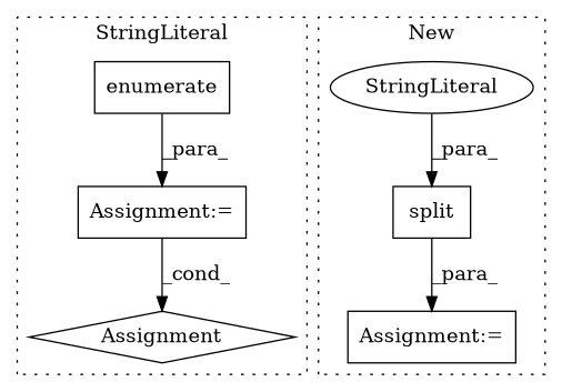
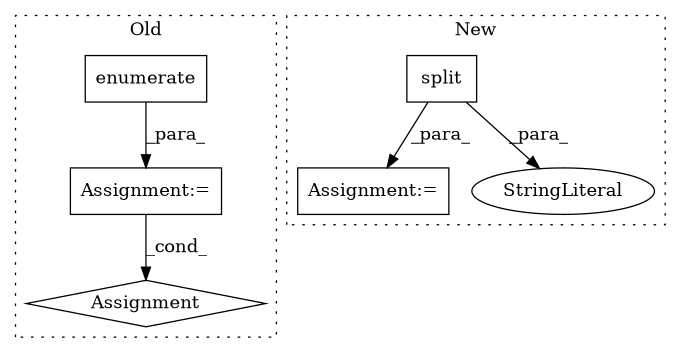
  digraph {
    node [a=32 l="63,2" s="2517,2607" shape=box]
    n1 [l="10,1" label=enumerate s="2590,2606"]
    n2 [a=7 label="Assignment:="]
    n3 [a=70 label=Assignment shape=diamond]
    n4 [l="6,1" label=split s="2985,2994"]
    n5 [a=7 l=12 label="Assignment:=" s=2961]
    n6 [a=45 l=3 label=StringLiteral s=2991 shape=ellipse]
    subgraph cluster_1 {
-     label=StringLiteral
+     label=Old
      style=dotted
      n1
      n2
      n3
    }
    subgraph cluster_2 {
      label=New
      style=dotted
      n4
      n5
      n6
    }
    n1 -> n2 [label=_para_]
    n2 -> n3 [label=_cond_]
    n4 -> n5 [label=_para_]
-   n6 -> n4 [label=_para_]
+   n4 -> n6 [label=_para_]
  }
